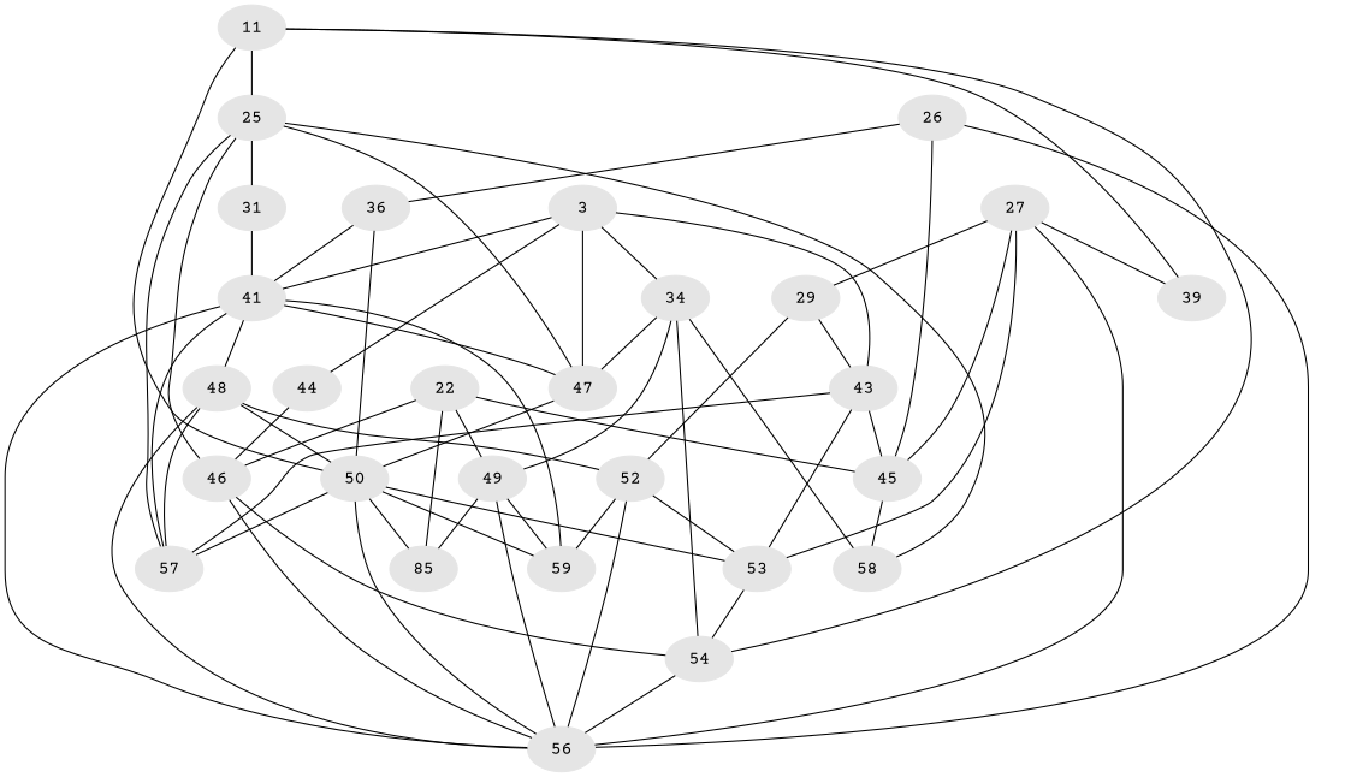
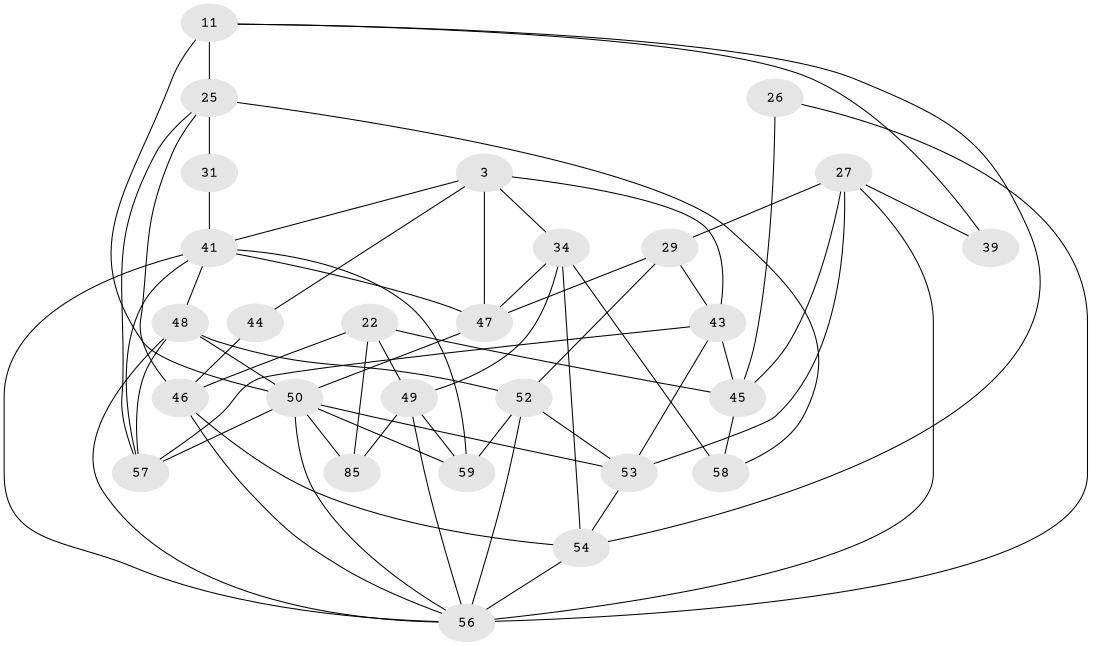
  graph {
    fontname="Courier Prime"
    node [color=gray90 fontname="Courier Prime" style=filled]
    edge [fontname="Courier Prime"]
    22 [super="+15"]
    n2 [label=85 super="+6"]
    45 [super="+30+42"]
    46 [super="+17"]
    49
    34 [super="+19"]
    3
    41 [super="+10+28+32"]
    43 [super="+4"]
    44
    47
    54
    58 [super="+51"]
    57 [super="+37"]
    56 [super="+40"]
    48 [super="+21"]
    59
    53 [super="+33"]
    25 [super="+12+14"]
    31 [super="+20"]
    11
    39
    50 [super="+8+16+9"]
    27 [super="+24"]
    29
    26
-   36
    52 [super="+38+5"]
    22 -- n2
    22 -- 45
    22 -- 46
    22 -- 49
    45 -- 58
    46 -- 54
    46 -- 56
    49 -- n2 [weight=2]
    49 -- 56
    49 -- 59
    34 -- 49
    34 -- 47
    34 -- 54
    34 -- 58 [weight=2]
    3 -- 34
    3 -- 41
    3 -- 43
    3 -- 44
    3 -- 47 [weight=2]
    41 -- 47
    41 -- 57 [weight=2]
    41 -- 56
    41 -- 48
    41 -- 59
    43 -- 45
    43 -- 57 [weight=2]
    43 -- 53 [weight=2]
    44 -- 46
    47 -- 50
    54 -- 56
    48 -- 57
    48 -- 56
    48 -- 50 [weight=2]
    48 -- 52
    53 -- 54
    25 -- 46
    25 -- 58
    25 -- 57 [weight=2]
    25 -- 31 [weight=2]
    31 -- 41 [weight=2]
    11 -- 54
    11 -- 25
    11 -- 39
    11 -- 50 [weight=2]
    50 -- n2
    50 -- 57
    50 -- 56
    50 -- 59 [weight=2]
    50 -- 53 [weight=2]
    27 -- 45 [weight=2]
    27 -- 56 [weight=2]
    27 -- 53
    27 -- 39
    27 -- 29 [weight=2]
    29 -- 43 [weight=2]
-   25 -- 47
+   29 -- 47
    29 -- 52
    26 -- 45
    26 -- 56
-   26 -- 36
-   36 -- 41
-   36 -- 50 [weight=2]
    52 -- 56
    52 -- 59
    52 -- 53
  }
